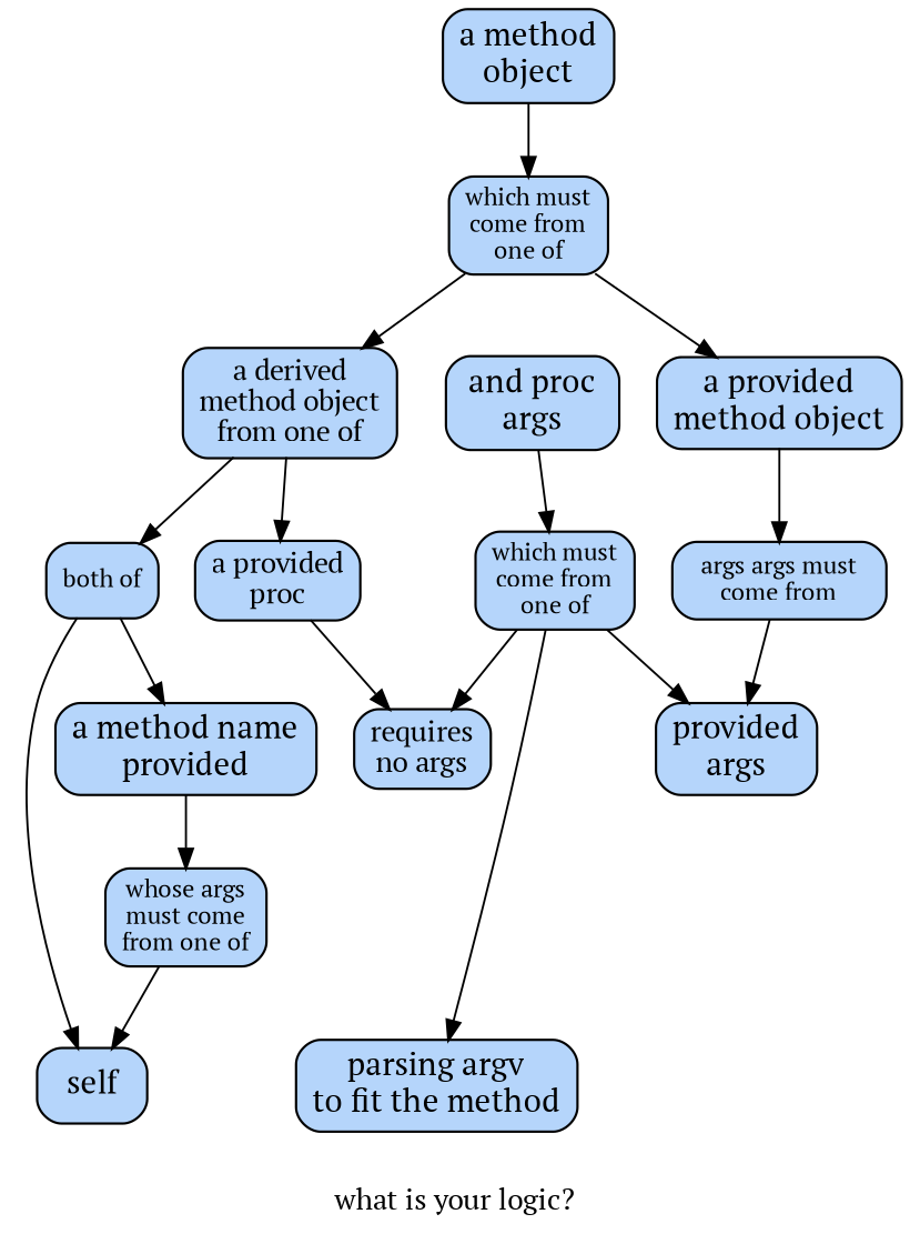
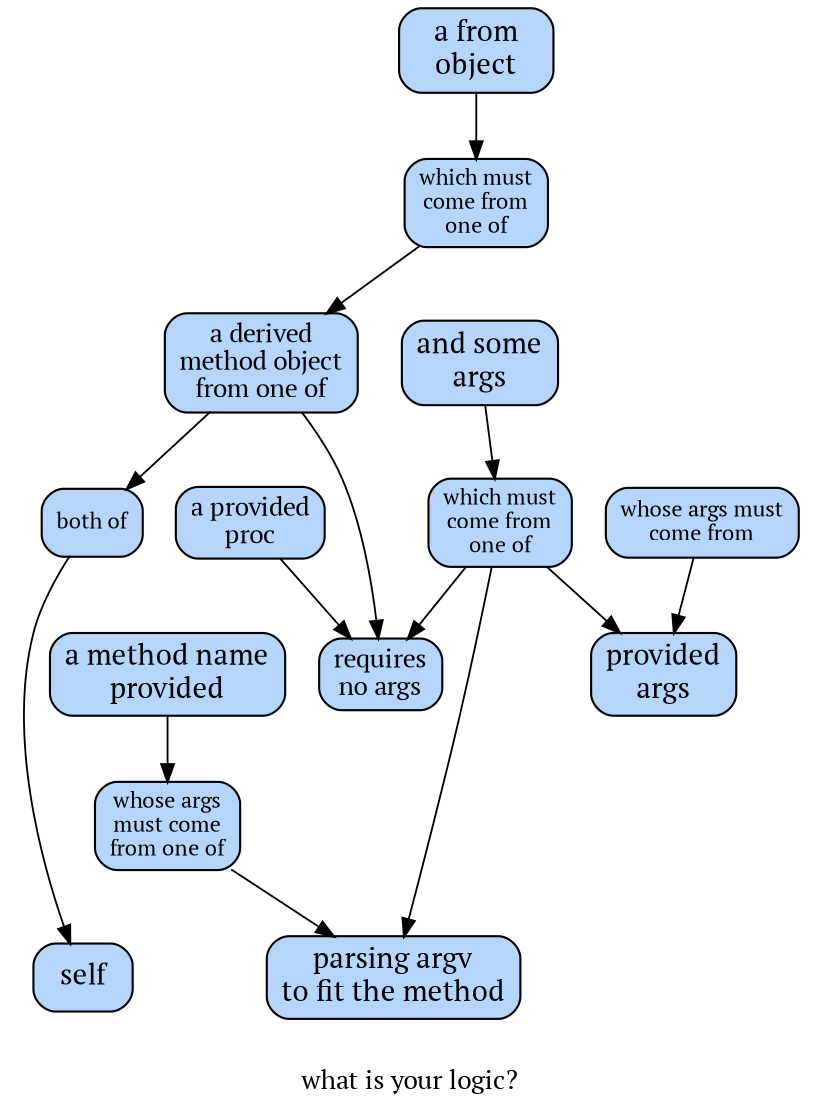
  digraph {
    fontname="PT Serif"
    label="what is your logic?"
    node [fillcolor="#b5d5fb" fontname="PT Serif" fontsize="16pt" penwidth=1.1566 shape=Mrecord style=filled]
    edge [fontname="PT Serif"]
    n1 [fontsize="14pt" label="requires\nno args"]
    n2 [label="provided\nargs"]
    n3 [fontsize="12pt" label="which must\ncome from\none of"]
    n4 [label="parsing argv\nto fit the method"]
-   n5 [label="a method\nobject"]
+   n5 [label="a from\nobject"]
    n6 [fontsize="12pt" label="which must\ncome from\none of"]
    n7 [fontsize="14pt" label="a derived\nmethod object\nfrom one of"]
-   n8 [label="a provided\nmethod object"]
    n9 [fontsize="14pt" label="a provided\nproc"]
    n10 [fontsize="12pt" label="both of"]
-   n11 [fontsize="12pt" label="args args must\ncome from"]
-   n12 [label="and proc\nargs"]
+   n11 [fontsize="12pt" label="whose args must\ncome from"]
+   n12 [label="and some\nargs"]
    n13 [label="a method name\nprovided"]
    self
    n15 [fontsize="12pt" label="whose args\nmust come\nfrom one of"]
    n3 -> n1
    n3 -> n2
    n3 -> n4
    n5 -> n6
    n6 -> n7
-   n6 -> n8
-   n7 -> n9
+   n7 -> n1
    n7 -> n10
-   n8 -> n11
    n9 -> n1
-   n10 -> n13
    n10 -> self
    n11 -> n2
    n12 -> n3
    n13 -> n15
-   n15 -> self
+   n15 -> n4
  }
